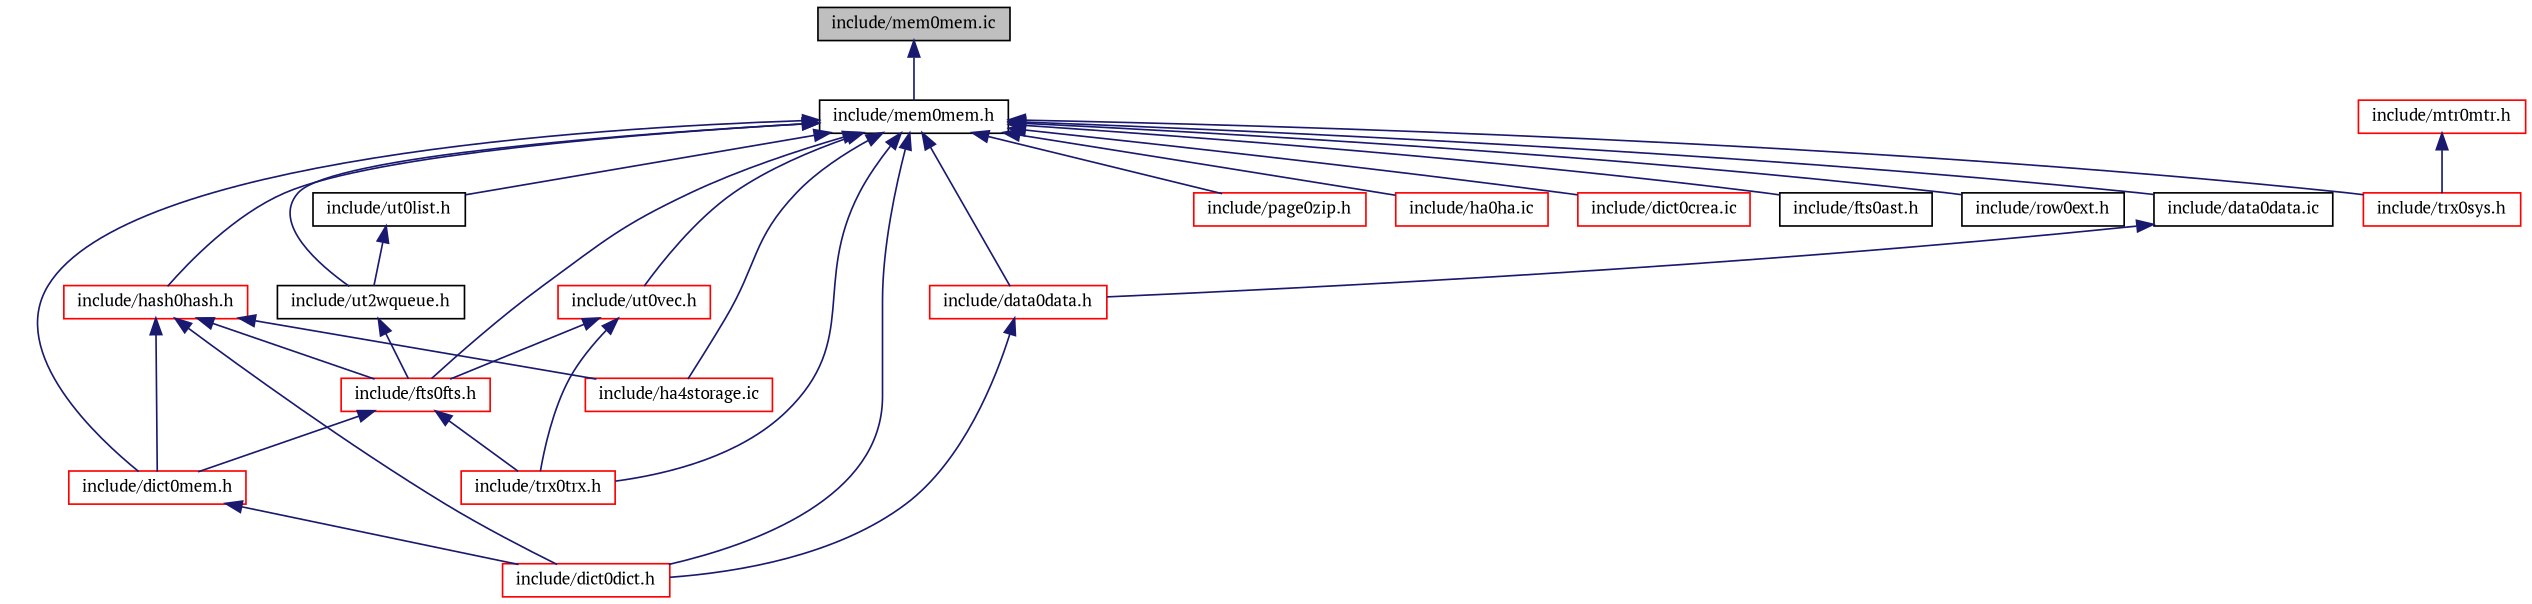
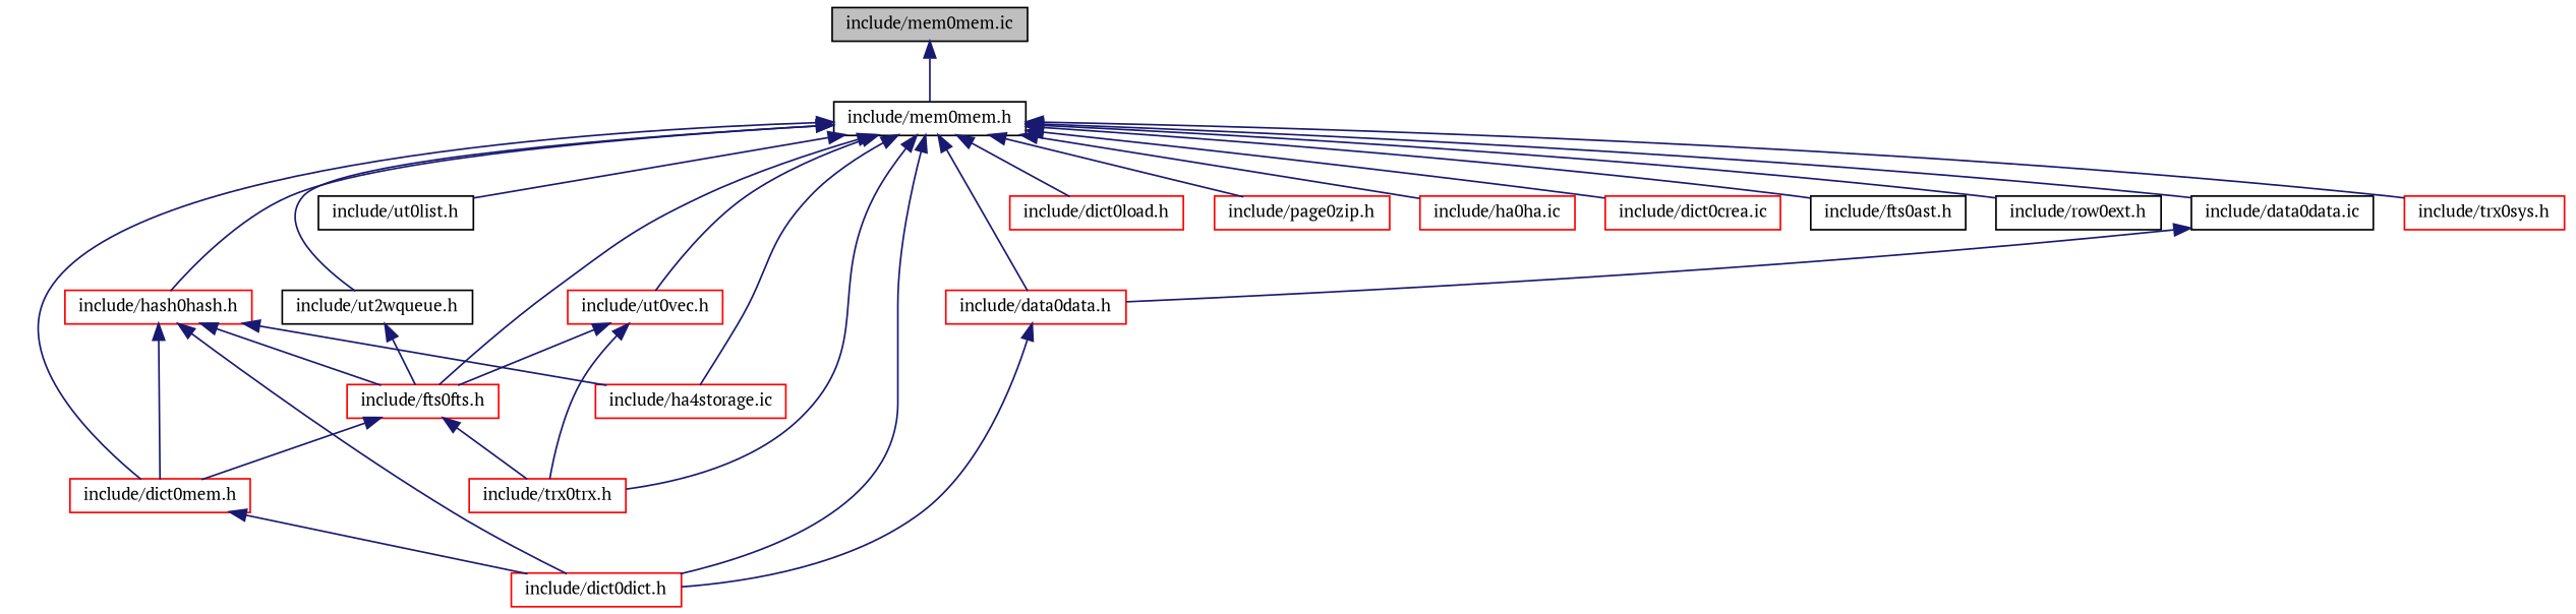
  digraph {
    fontname="PT Serif"
    node [color=red fontname="PT Serif" fontsize=10 shape=record]
    edge [color=midnightblue dir=back fontname="PT Serif" fontsize=10 labelfontname=FreeSans labelfontsize=10 style=solid]
    n1 [color=black fillcolor=grey75 fontcolor=black height=0.2 label="include/mem0mem.ic" style=filled width=0.4]
    n2 [color=black height=0.2 label="include/mem0mem.h" width=0.4]
    n3 [height=0.2 label="include/data0data.h" width=0.4]
    n4 [height=0.2 label="include/dict0dict.h" width=0.4]
    n5 [color=black height=0.2 label="include/data0data.ic" width=0.4]
    n6 [height=0.2 label="include/trx0sys.h" width=0.4]
    n7 [height=0.2 label="include/trx0trx.h" width=0.4]
    n8 [height=0.2 label="include/ut0vec.h" width=0.4]
    n9 [height=0.2 label="include/fts0fts.h" width=0.4]
    n10 [height=0.2 label="include/dict0mem.h" width=0.4]
    n11 [height=0.2 label="include/hash0hash.h" width=0.4]
    n12 [height=0.2 label="include/ha4storage.ic" width=0.4]
    n13 [color=black height=0.2 label="include/ut0list.h" width=0.4]
    n14 [color=black height=0.2 label="include/ut2wqueue.h" width=0.4]
+   n15 [height=0.2 label="include/dict0load.h" width=0.4]
    n16 [height=0.2 label="include/page0zip.h" width=0.4]
    n17 [height=0.2 label="include/ha0ha.ic" width=0.4]
    n18 [height=0.2 label="include/dict0crea.ic" width=0.4]
    n19 [color=black height=0.2 label="include/fts0ast.h" width=0.4]
    n20 [color=black height=0.2 label="include/row0ext.h" width=0.4]
-   n21 [height=0.2 label="include/mtr0mtr.h" width=0.4]
    n1 -> n2
    n2 -> n3
    n2 -> n4
    n2 -> n5
    n2 -> n6
    n2 -> n7
    n2 -> n8
    n2 -> n9
    n2 -> n10
    n2 -> n11
    n2 -> n12
    n2 -> n13
    n2 -> n14
+   n2 -> n15
    n2 -> n16
    n2 -> n17
    n2 -> n18
    n2 -> n19
    n2 -> n20
    n3 -> n4
    n5 -> n3
    n8 -> n7
    n8 -> n9
    n9 -> n7
    n9 -> n10
    n10 -> n4
    n11 -> n4
    n11 -> n9
    n11 -> n10
    n11 -> n12
-   n13 -> n14
    n14 -> n9
-   n21 -> n6
  }
